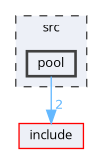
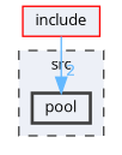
  digraph {
    compound=true
    fontname="Open Sans"
    node [fillcolor="#edf0f7" fontname="Open Sans" fontsize=10 shape=box]
    n1 [color=grey25 height=0.2 label=pool style="filled,bold" width=0.4]
    n2 [color=red height=0.2 label=include style=filled width=0.4]
    subgraph cluster_1 {
      bgcolor="#edf0f7"
      fontsize=10
      label=src
      pencolor=grey25
      style="filled,dashed"
      n1
    }
-   n1 -> n2 [color=steelblue1 fontcolor=steelblue1 fontname="Open Sans" fontsize=10 headlabel=2 labeldistance=1.5 labelfontname=Helvetica labelfontsize=10]
+   n2 -> n1 [color=steelblue1 fontcolor=steelblue1 fontname="Open Sans" fontsize=10 headlabel=2 labeldistance=1.5 labelfontname=Helvetica labelfontsize=10]
  }
